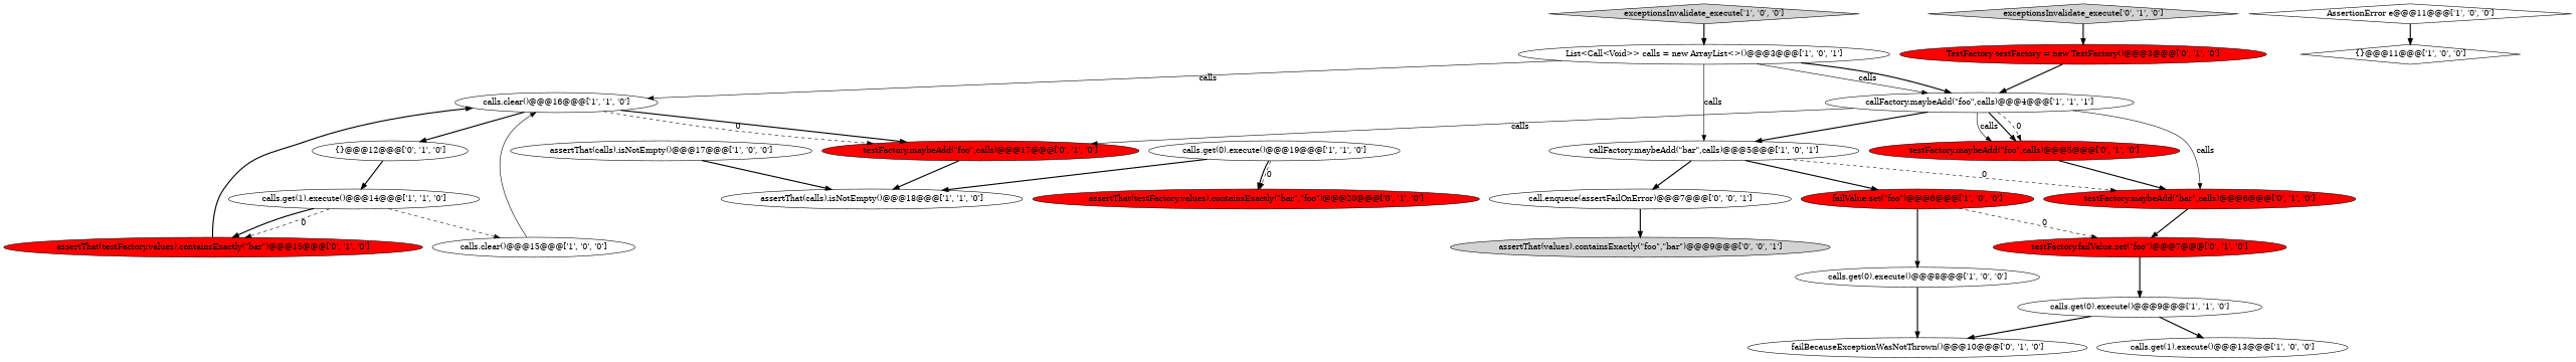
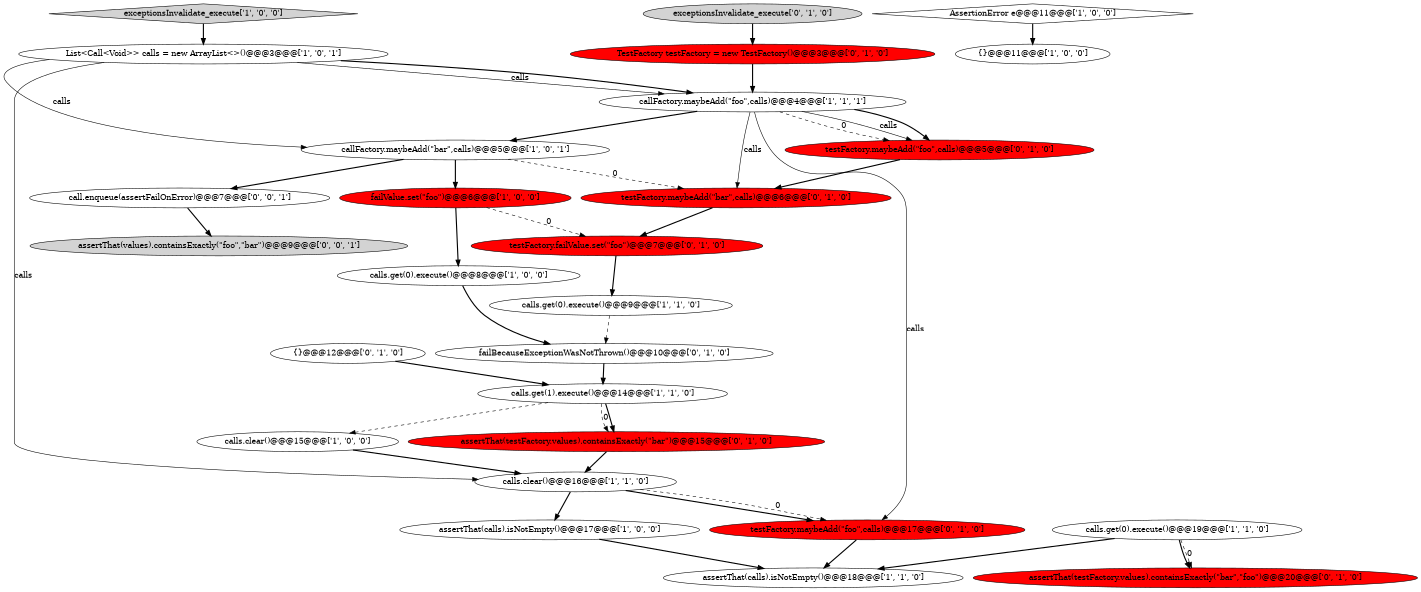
  digraph {
    node [fillcolor=white shape=ellipse style=filled]
    edge [style=bold]
    n1 [label="failBecauseExceptionWasNotThrown()@@@10@@@['0', '1', '0']"]
    n2 [label="calls.get(1).execute()@@@14@@@['1', '1', '0']"]
    n3 [fillcolor=red label="assertThat(testFactory.values).containsExactly(\"bar\")@@@15@@@['0', '1', '0']"]
    n4 [label="calls.clear()@@@15@@@['1', '0', '0']"]
    n5 [fillcolor=red label="testFactory.maybeAdd(\"foo\",calls)@@@5@@@['0', '1', '0']"]
    n6 [fillcolor=red label="testFactory.maybeAdd(\"bar\",calls)@@@6@@@['0', '1', '0']"]
    n7 [fillcolor=red label="testFactory.failValue.set(\"foo\")@@@7@@@['0', '1', '0']"]
-   n8 [label="calls.get(1).execute()@@@13@@@['1', '0', '0']"]
    n9 [label="{}@@@12@@@['0', '1', '0']"]
    n10 [label="calls.clear()@@@16@@@['1', '1', '0']"]
    n11 [fillcolor=red label="testFactory.maybeAdd(\"foo\",calls)@@@17@@@['0', '1', '0']"]
    n12 [label="assertThat(calls).isNotEmpty()@@@17@@@['1', '0', '0']"]
    n13 [label="calls.get(0).execute()@@@19@@@['1', '1', '0']"]
    n14 [fillcolor=red label="assertThat(testFactory.values).containsExactly(\"bar\",\"foo\")@@@20@@@['0', '1', '0']"]
    n15 [label="assertThat(calls).isNotEmpty()@@@18@@@['1', '1', '0']"]
    n16 [label="List<Call<Void>> calls = new ArrayList<>()@@@3@@@['1', '0', '1']"]
    n17 [label="callFactory.maybeAdd(\"foo\",calls)@@@4@@@['1', '1', '1']"]
    n18 [label="callFactory.maybeAdd(\"bar\",calls)@@@5@@@['1', '0', '1']"]
    n19 [label="calls.get(0).execute()@@@9@@@['1', '1', '0']"]
    n20 [label="call.enqueue(assertFailOnError)@@@7@@@['0', '0', '1']"]
    n21 [fillcolor=red label="failValue.set(\"foo\")@@@6@@@['1', '0', '0']"]
    n22 [label="calls.get(0).execute()@@@8@@@['1', '0', '0']"]
    n23 [fillcolor=lightgray label="assertThat(values).containsExactly(\"foo\",\"bar\")@@@9@@@['0', '0', '1']"]
    n24 [label="AssertionError e@@@11@@@['1', '0', '0']" shape=diamond]
-   n25 [label="{}@@@11@@@['1', '0', '0']" shape=diamond]
+   n25 [label="{}@@@11@@@['1', '0', '0']"]
    n26 [fillcolor=lightgray label="exceptionsInvalidate_execute['1', '0', '0']" shape=diamond]
-   n27 [fillcolor=lightgray label="exceptionsInvalidate_execute['0', '1', '0']" shape=diamond]
+   n27 [fillcolor=lightgray label="exceptionsInvalidate_execute['0', '1', '0']"]
    n28 [fillcolor=red label="TestFactory testFactory = new TestFactory()@@@3@@@['0', '1', '0']"]
+   n1 -> n2
    n2 -> n3 [label=0 style=dashed]
    n2 -> n3
    n2 -> n4 [style=dashed]
    n3 -> n10
-   n4 -> n10 [style=solid]
+   n4 -> n10
    n5 -> n6
    n6 -> n7
    n7 -> n19
    n9 -> n2
    n10 -> n11
    n10 -> n11 [label=0 style=dashed]
-   n10 -> n9
+   n10 -> n12
    n11 -> n15
    n12 -> n15
    n13 -> n14 [label=0 style=dashed]
    n13 -> n14
    n13 -> n15
    n16 -> n10 [label=calls style=solid]
    n16 -> n17 [label=calls style=solid]
    n16 -> n17
    n16 -> n18 [label=calls style=solid]
    n17 -> n5 [label=calls style=solid]
    n17 -> n5
    n17 -> n5 [label=0 style=dashed]
    n17 -> n6 [label=calls style=solid]
    n17 -> n11 [label=calls style=solid]
    n17 -> n18
    n18 -> n6 [label=0 style=dashed]
    n18 -> n20
    n18 -> n21
-   n19 -> n1
-   n19 -> n8
+   n19 -> n1 [style=dashed]
    n20 -> n23
    n21 -> n7 [label=0 style=dashed]
    n21 -> n22
    n22 -> n1
    n24 -> n25
    n26 -> n16
    n27 -> n28
    n28 -> n17
  }
